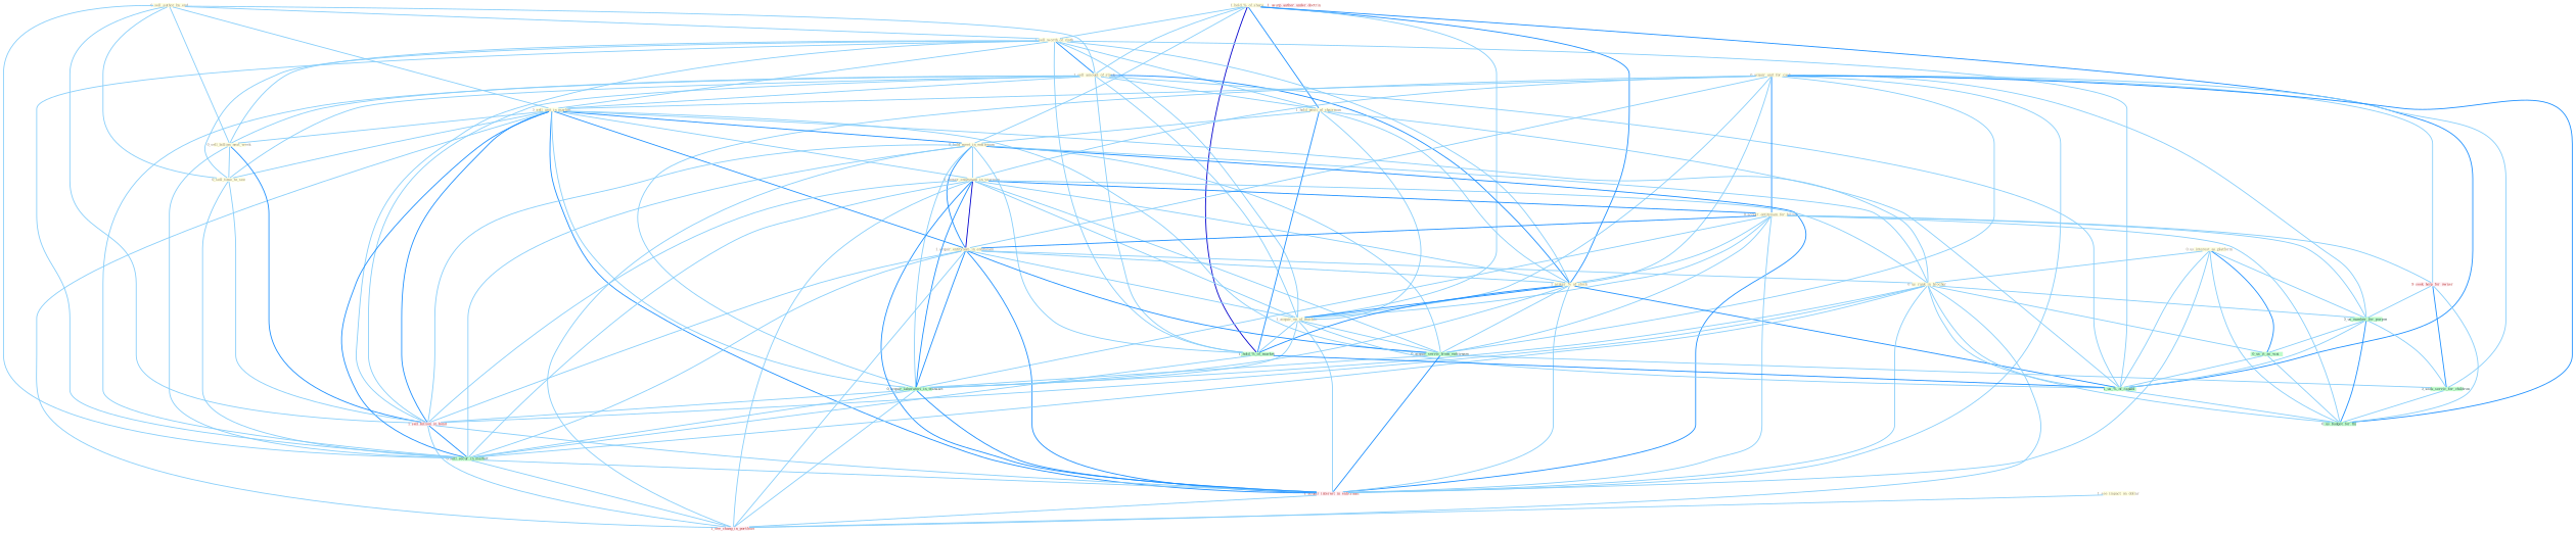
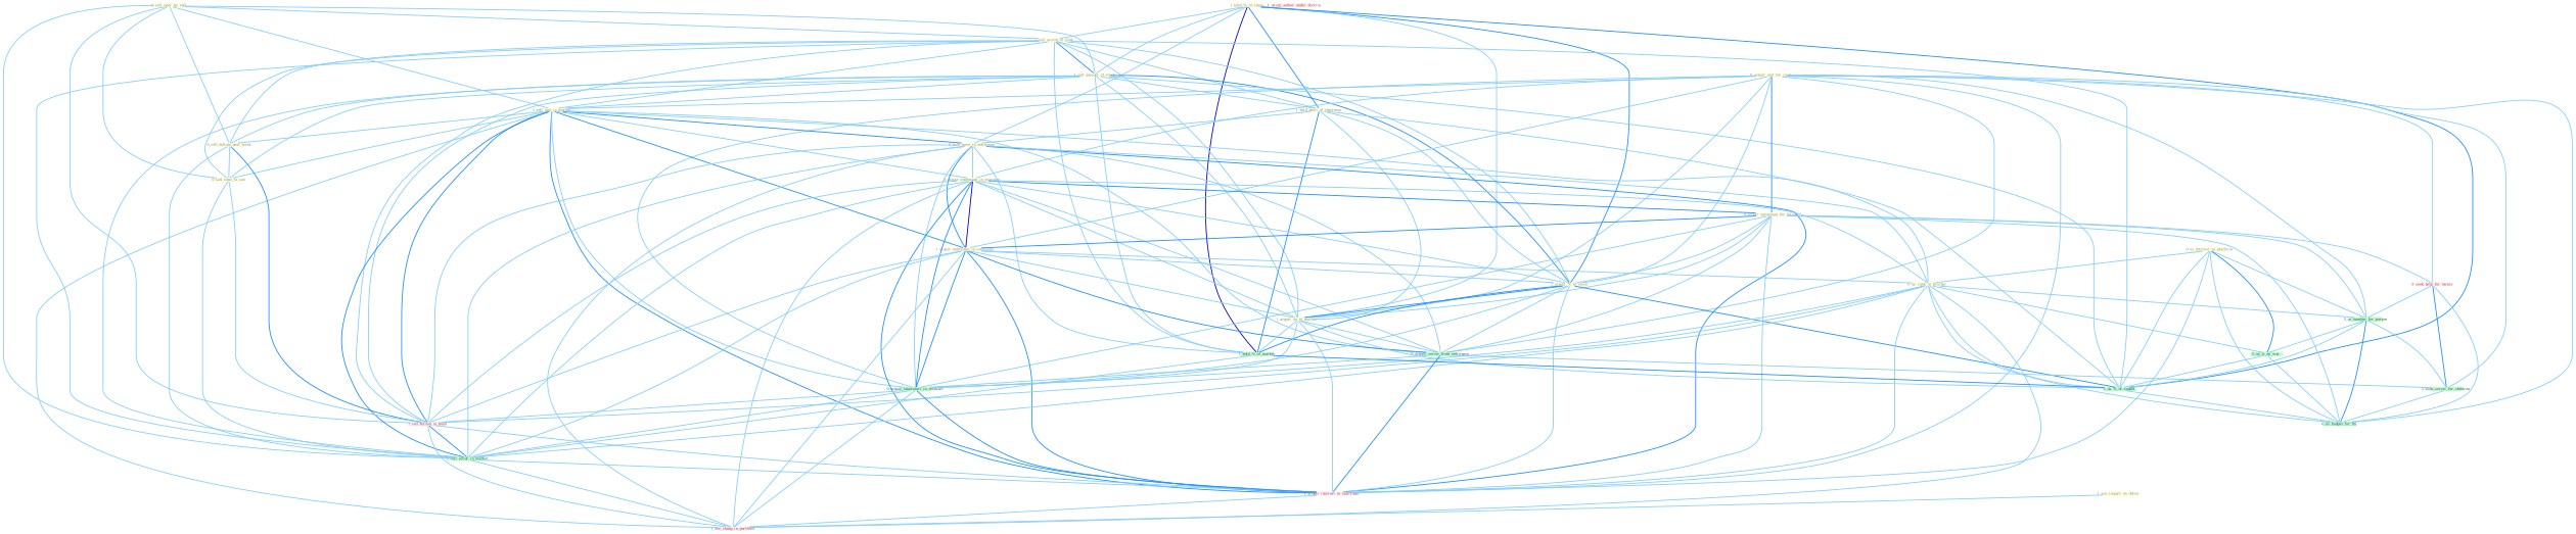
  graph {
    node [color="#ffffe0" fixedsize=true fontcolor="#8b7d6b" fontsize=4 shape=polygon style=filled]
    edge [color="#87cefa" w=1]
    "1_hold_%_of_share " [height=.06 width=.5]
-   "0_sell_oper_by_end " [height=.06 width=.5 label="0_sell_author_by_end"]
+   "0_sell_oper_by_end " [height=.06 width=.5]
    "1_see_impact_on_dollar " [height=.06 width=.5]
    "1_sell_worth_of_cloth " [height=.06 width=.5]
    "1_sell_amount_of_stock " [height=.06 width=.5]
    "0_acquir_unit_for_cash " [height=.06 width=.5]
    n7 [height=.06 label="0_sell_unit_in_market" width=.5]
    "1_hold_posit_of_chairman " [height=.06 width=.5]
    "0_sell_billion_next_week " [height=.06 width=.5]
    "0_hold_meet_in_entitynam " [height=.06 width=.5]
    n11 [height=.06 label="0_sell_time_to_see" width=.5]
    "0_acquir_entitynam_in_yearnum " [height=.06 width=.5]
    "0_acquir_entitynam_for_billion " [height=.06 width=.5]
    "1_acquir_entitynam_in_entitynam " [height=.06 width=.5]
    "1_acquir_%_of_stock " [height=.06 width=.5]
    "0_us_interest_as_platform " [height=.06 width=.5]
    "1_acquir_on_of_machin " [height=.06 width=.5]
    "0_us_rank_in_brochur " [height=.06 width=.5]
    n19 [color="#fff0f5" fontcolor="#b22222" height=.06 label="9_seek_help_for_owner" width=.5]
    "1_sell_billion_in_bond " [color="#fff0f5" fontcolor="#b22222" height=.06 width=.5]
    "1_usurp_author_under_doctrin " [color="#fff0f5" fontcolor="#b22222" height=.06 width=.5]
    "1_acquir_interest_in_entitynam " [color="#fff0f5" fontcolor="#b22222" height=.06 width=.5]
    "1_see_chang_in_portfolio " [color="#fff0f5" fontcolor="#b22222" height=.06 width=.5]
    "1_hold_%_of_market " [color="#BDFCC9" fontcolor="#2f4f4f" height=.06 width=.5]
    "1_us_%_of_capabl " [color="#BDFCC9" fontcolor="#2f4f4f" height=.06 width=.5]
    "0_sell_secur_in_market " [color="#BDFCC9" fontcolor="#2f4f4f" height=.06 width=.5]
    "0_acquir_servic_from_entitynam " [color="#BDFCC9" fontcolor="#2f4f4f" height=.06 width=.5]
    "0_us_number_for_purpos " [color="#BDFCC9" fontcolor="#2f4f4f" height=.06 width=.5]
    "0_acquir_laboratori_in_transact " [color="#BDFCC9" fontcolor="#2f4f4f" height=.06 width=.5]
    "0_seek_servic_for_children " [color="#BDFCC9" fontcolor="#2f4f4f" height=.06 width=.5]
    "0_us_budget_for_thi " [color="#BDFCC9" fontcolor="#2f4f4f" height=.06 width=.5]
    "0_us_it_as_wai " [color="#BDFCC9" fontcolor="#2f4f4f" height=.06 width=.5]
    subgraph sub_1 {
      "1_hold_%_of_share "
      "0_sell_oper_by_end "
      "1_see_impact_on_dollar "
      "1_sell_worth_of_cloth "
      "1_sell_amount_of_stock "
      "0_acquir_unit_for_cash "
      n7
      "1_hold_posit_of_chairman "
      "0_sell_billion_next_week "
      "0_hold_meet_in_entitynam "
      n11
      "0_acquir_entitynam_in_yearnum "
      "0_acquir_entitynam_for_billion "
      "1_acquir_entitynam_in_entitynam "
      "1_acquir_%_of_stock "
      "0_us_interest_as_platform "
      "1_acquir_on_of_machin "
      "0_us_rank_in_brochur "
    }
    subgraph sub_2 {
      n19
      "1_sell_billion_in_bond "
      "1_usurp_author_under_doctrin "
      "1_acquir_interest_in_entitynam "
      "1_see_chang_in_portfolio "
    }
    "1_hold_%_of_share " -- "1_sell_worth_of_cloth "
    "1_hold_%_of_share " -- "1_sell_amount_of_stock "
    "1_hold_%_of_share " -- "1_hold_posit_of_chairman " [color="#1e90ff" w=2]
    "1_hold_%_of_share " -- "0_hold_meet_in_entitynam "
    "1_hold_%_of_share " -- "1_acquir_%_of_stock " [color="#1e90ff" w=2]
    "1_hold_%_of_share " -- "1_acquir_on_of_machin "
    "1_hold_%_of_share " -- "1_hold_%_of_market " [color="#0000cd" w=3]
    "1_hold_%_of_share " -- "1_us_%_of_capabl " [color="#1e90ff" w=2]
    "0_sell_oper_by_end " -- "1_sell_worth_of_cloth "
    "0_sell_oper_by_end " -- "1_sell_amount_of_stock "
    "0_sell_oper_by_end " -- n7
    "0_sell_oper_by_end " -- "0_sell_billion_next_week "
    "0_sell_oper_by_end " -- n11
    "0_sell_oper_by_end " -- "1_sell_billion_in_bond "
    "0_sell_oper_by_end " -- "0_sell_secur_in_market "
    "1_see_impact_on_dollar " -- "1_see_chang_in_portfolio "
    "1_sell_worth_of_cloth " -- "1_sell_amount_of_stock " [color="#1e90ff" w=2]
    "1_sell_worth_of_cloth " -- n7
    "1_sell_worth_of_cloth " -- "1_hold_posit_of_chairman "
    "1_sell_worth_of_cloth " -- "0_sell_billion_next_week "
    "1_sell_worth_of_cloth " -- n11
    "1_sell_worth_of_cloth " -- "1_acquir_%_of_stock "
    "1_sell_worth_of_cloth " -- "1_acquir_on_of_machin "
    "1_sell_worth_of_cloth " -- "1_sell_billion_in_bond "
    "1_sell_worth_of_cloth " -- "1_hold_%_of_market "
    "1_sell_worth_of_cloth " -- "1_us_%_of_capabl "
    "1_sell_worth_of_cloth " -- "0_sell_secur_in_market "
    "1_sell_amount_of_stock " -- n7
    "1_sell_amount_of_stock " -- "1_hold_posit_of_chairman "
    "1_sell_amount_of_stock " -- "0_sell_billion_next_week "
    "1_sell_amount_of_stock " -- n11
    "1_sell_amount_of_stock " -- "1_acquir_%_of_stock " [color="#1e90ff" w=2]
    "1_sell_amount_of_stock " -- "1_acquir_on_of_machin "
    "1_sell_amount_of_stock " -- "1_sell_billion_in_bond "
    "1_sell_amount_of_stock " -- "1_hold_%_of_market "
    "1_sell_amount_of_stock " -- "1_us_%_of_capabl "
    "1_sell_amount_of_stock " -- "0_sell_secur_in_market "
    "0_acquir_unit_for_cash " -- n7
    "0_acquir_unit_for_cash " -- "0_acquir_entitynam_in_yearnum "
    "0_acquir_unit_for_cash " -- "0_acquir_entitynam_for_billion " [color="#1e90ff" w=2]
    "0_acquir_unit_for_cash " -- "1_acquir_entitynam_in_entitynam "
    "0_acquir_unit_for_cash " -- "1_acquir_%_of_stock "
    "0_acquir_unit_for_cash " -- "1_acquir_on_of_machin "
    "0_acquir_unit_for_cash " -- n19
    "0_acquir_unit_for_cash " -- "1_acquir_interest_in_entitynam "
    "0_acquir_unit_for_cash " -- "0_acquir_servic_from_entitynam "
    "0_acquir_unit_for_cash " -- "0_us_number_for_purpos "
    "0_acquir_unit_for_cash " -- "0_acquir_laboratori_in_transact "
    "0_acquir_unit_for_cash " -- "0_seek_servic_for_children "
-   "0_acquir_unit_for_cash " -- "0_us_budget_for_thi " [color="#1e90ff"]
+   "0_acquir_unit_for_cash " -- "0_us_budget_for_thi "
    n7 -- "0_sell_billion_next_week "
    n7 -- "0_hold_meet_in_entitynam " [color="#1e90ff" w=2]
    n7 -- n11
    n7 -- "0_acquir_entitynam_in_yearnum "
    n7 -- "1_acquir_entitynam_in_entitynam " [color="#1e90ff" w=2]
    n7 -- "0_us_rank_in_brochur "
    n7 -- "1_sell_billion_in_bond " [color="#1e90ff" w=2]
    n7 -- "1_acquir_interest_in_entitynam " [color="#1e90ff" w=2]
    n7 -- "1_see_chang_in_portfolio "
    n7 -- "0_sell_secur_in_market " [color="#1e90ff" w=2]
    n7 -- "0_acquir_servic_from_entitynam "
    n7 -- "0_acquir_laboratori_in_transact "
    "1_hold_posit_of_chairman " -- "0_hold_meet_in_entitynam "
    "1_hold_posit_of_chairman " -- "1_acquir_%_of_stock "
    "1_hold_posit_of_chairman " -- "1_acquir_on_of_machin "
    "1_hold_posit_of_chairman " -- "1_hold_%_of_market " [color="#1e90ff" w=2]
    "1_hold_posit_of_chairman " -- "1_us_%_of_capabl "
    "0_sell_billion_next_week " -- n11
    "0_sell_billion_next_week " -- "1_sell_billion_in_bond " [color="#1e90ff" w=2]
    "0_sell_billion_next_week " -- "0_sell_secur_in_market "
    "0_hold_meet_in_entitynam " -- "0_acquir_entitynam_in_yearnum "
    "0_hold_meet_in_entitynam " -- "1_acquir_entitynam_in_entitynam " [color="#1e90ff" w=2]
    "0_hold_meet_in_entitynam " -- "0_us_rank_in_brochur "
    "0_hold_meet_in_entitynam " -- "1_sell_billion_in_bond "
    "0_hold_meet_in_entitynam " -- "1_acquir_interest_in_entitynam " [color="#1e90ff" w=2]
    "0_hold_meet_in_entitynam " -- "1_see_chang_in_portfolio "
    "0_hold_meet_in_entitynam " -- "1_hold_%_of_market "
    "0_hold_meet_in_entitynam " -- "0_sell_secur_in_market "
    "0_hold_meet_in_entitynam " -- "0_acquir_servic_from_entitynam "
    "0_hold_meet_in_entitynam " -- "0_acquir_laboratori_in_transact "
    n11 -- "1_sell_billion_in_bond "
    n11 -- "0_sell_secur_in_market "
    "0_acquir_entitynam_in_yearnum " -- "0_acquir_entitynam_for_billion " [color="#1e90ff" w=2]
    "0_acquir_entitynam_in_yearnum " -- "1_acquir_entitynam_in_entitynam " [color="#0000cd" w=3]
    "0_acquir_entitynam_in_yearnum " -- "1_acquir_%_of_stock "
    "0_acquir_entitynam_in_yearnum " -- "1_acquir_on_of_machin "
    "0_acquir_entitynam_in_yearnum " -- "0_us_rank_in_brochur "
    "0_acquir_entitynam_in_yearnum " -- "1_sell_billion_in_bond "
    "0_acquir_entitynam_in_yearnum " -- "1_acquir_interest_in_entitynam " [color="#1e90ff" w=2]
    "0_acquir_entitynam_in_yearnum " -- "1_see_chang_in_portfolio "
    "0_acquir_entitynam_in_yearnum " -- "0_sell_secur_in_market "
    "0_acquir_entitynam_in_yearnum " -- "0_acquir_servic_from_entitynam "
    "0_acquir_entitynam_in_yearnum " -- "0_acquir_laboratori_in_transact " [color="#1e90ff" w=2]
    "0_acquir_entitynam_for_billion " -- "1_acquir_entitynam_in_entitynam " [color="#1e90ff" w=2]
    "0_acquir_entitynam_for_billion " -- "1_acquir_%_of_stock "
    "0_acquir_entitynam_for_billion " -- "1_acquir_on_of_machin "
    "0_acquir_entitynam_for_billion " -- n19
    "0_acquir_entitynam_for_billion " -- "1_acquir_interest_in_entitynam "
    "0_acquir_entitynam_for_billion " -- "0_acquir_servic_from_entitynam "
    "0_acquir_entitynam_for_billion " -- "0_us_number_for_purpos "
    "0_acquir_entitynam_for_billion " -- "0_acquir_laboratori_in_transact "
    "0_acquir_entitynam_for_billion " -- "0_us_budget_for_thi "
    "1_acquir_entitynam_in_entitynam " -- "1_acquir_%_of_stock "
    "1_acquir_entitynam_in_entitynam " -- "1_acquir_on_of_machin "
    "1_acquir_entitynam_in_entitynam " -- "0_us_rank_in_brochur "
    "1_acquir_entitynam_in_entitynam " -- "1_sell_billion_in_bond "
    "1_acquir_entitynam_in_entitynam " -- "1_acquir_interest_in_entitynam " [color="#1e90ff" w=3]
    "1_acquir_entitynam_in_entitynam " -- "1_see_chang_in_portfolio "
    "1_acquir_entitynam_in_entitynam " -- "0_sell_secur_in_market "
    "1_acquir_entitynam_in_entitynam " -- "0_acquir_servic_from_entitynam " [color="#1e90ff" w=2]
    "1_acquir_entitynam_in_entitynam " -- "0_acquir_laboratori_in_transact " [color="#1e90ff" w=2]
    "1_acquir_%_of_stock " -- "1_acquir_on_of_machin " [color="#1e90ff" w=2]
    "1_acquir_%_of_stock " -- "1_acquir_interest_in_entitynam "
    "1_acquir_%_of_stock " -- "1_hold_%_of_market " [color="#1e90ff" w=2]
    "1_acquir_%_of_stock " -- "1_us_%_of_capabl " [color="#1e90ff" w=2]
    "1_acquir_%_of_stock " -- "0_acquir_servic_from_entitynam "
    "1_acquir_%_of_stock " -- "0_acquir_laboratori_in_transact "
    "0_us_interest_as_platform " -- "0_us_rank_in_brochur "
    "0_us_interest_as_platform " -- "1_acquir_interest_in_entitynam "
    "0_us_interest_as_platform " -- "1_us_%_of_capabl "
    "0_us_interest_as_platform " -- "0_us_number_for_purpos "
    "0_us_interest_as_platform " -- "0_us_budget_for_thi "
    "0_us_interest_as_platform " -- "0_us_it_as_wai " [color="#1e90ff" w=2]
    "1_acquir_on_of_machin " -- "1_acquir_interest_in_entitynam "
    "1_acquir_on_of_machin " -- "1_hold_%_of_market "
    "1_acquir_on_of_machin " -- "1_us_%_of_capabl "
    "1_acquir_on_of_machin " -- "0_acquir_servic_from_entitynam "
    "1_acquir_on_of_machin " -- "0_acquir_laboratori_in_transact "
    "0_us_rank_in_brochur " -- "1_sell_billion_in_bond "
    "0_us_rank_in_brochur " -- "1_acquir_interest_in_entitynam "
    "0_us_rank_in_brochur " -- "1_see_chang_in_portfolio "
    "0_us_rank_in_brochur " -- "1_us_%_of_capabl "
    "0_us_rank_in_brochur " -- "0_sell_secur_in_market "
    "0_us_rank_in_brochur " -- "0_us_number_for_purpos "
    "0_us_rank_in_brochur " -- "0_acquir_laboratori_in_transact "
    "0_us_rank_in_brochur " -- "0_us_budget_for_thi "
    "0_us_rank_in_brochur " -- "0_us_it_as_wai "
    n19 -- "0_us_number_for_purpos "
    n19 -- "0_seek_servic_for_children " [color="#1e90ff" w=2]
    n19 -- "0_us_budget_for_thi "
    "1_sell_billion_in_bond " -- "1_acquir_interest_in_entitynam "
    "1_sell_billion_in_bond " -- "1_see_chang_in_portfolio "
    "1_sell_billion_in_bond " -- "0_sell_secur_in_market " [color="#1e90ff" w=2]
    "1_acquir_interest_in_entitynam " -- "1_see_chang_in_portfolio "
    "1_hold_%_of_market " -- "1_us_%_of_capabl " [color="#1e90ff" w=2]
    "1_hold_%_of_market " -- "0_sell_secur_in_market "
    "1_us_%_of_capabl " -- "0_us_budget_for_thi "
    "0_sell_secur_in_market " -- "1_acquir_interest_in_entitynam "
    "0_sell_secur_in_market " -- "1_see_chang_in_portfolio "
    "0_acquir_servic_from_entitynam " -- "1_acquir_interest_in_entitynam " [color="#1e90ff" w=2]
    "0_acquir_servic_from_entitynam " -- "0_acquir_laboratori_in_transact "
    "0_acquir_servic_from_entitynam " -- "0_seek_servic_for_children "
    "0_us_number_for_purpos " -- "1_us_%_of_capabl "
    "0_us_number_for_purpos " -- "0_seek_servic_for_children "
    "0_us_number_for_purpos " -- "0_us_budget_for_thi " [color="#1e90ff" w=2]
    "0_us_number_for_purpos " -- "0_us_it_as_wai "
    "0_acquir_laboratori_in_transact " -- "1_sell_billion_in_bond "
    "0_acquir_laboratori_in_transact " -- "1_acquir_interest_in_entitynam " [color="#1e90ff" w=2]
    "0_acquir_laboratori_in_transact " -- "1_see_chang_in_portfolio "
    "0_acquir_laboratori_in_transact " -- "0_sell_secur_in_market "
    "0_seek_servic_for_children " -- "0_us_budget_for_thi "
    "0_us_it_as_wai " -- "1_us_%_of_capabl "
    "0_us_it_as_wai " -- "0_us_budget_for_thi "
  }
